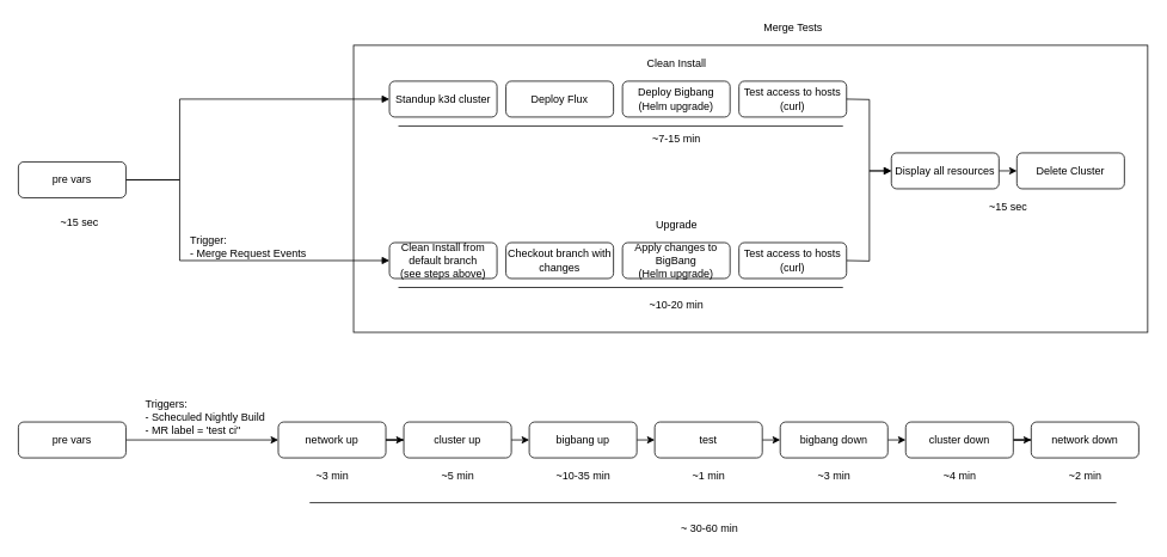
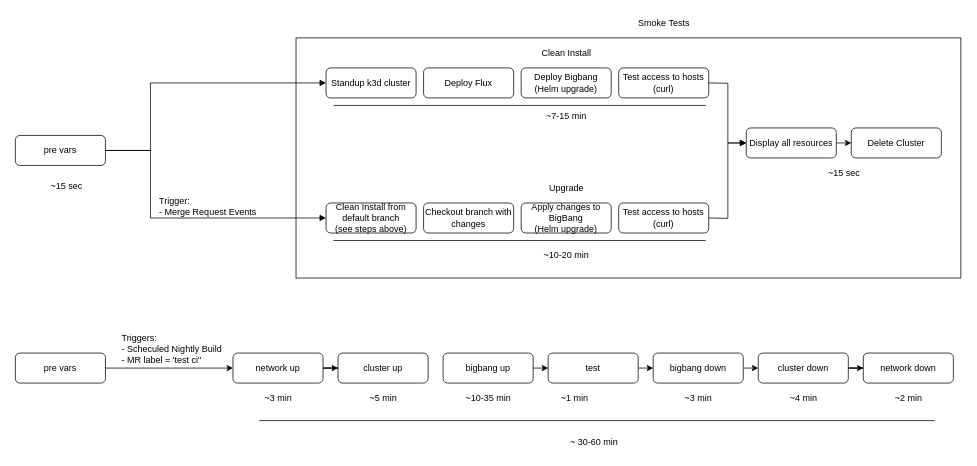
  <mxCell id="0" />
  <mxCell id="1" parent="0" />
  <mxCell id="2" style="edgeStyle=orthogonalEdgeStyle;rounded=0;orthogonalLoop=1;jettySize=auto;html=1;exitX=1;exitY=0.5;exitDx=0;exitDy=0;entryX=0;entryY=0.5;entryDx=0;entryDy=0;" edge="1" parent="1" target="19"><mxGeometry relative="1" as="geometry"><mxPoint x="944" y="290" as="sourcePoint" /></mxGeometry></mxCell>
  <mxCell id="3" value="" style="rounded=0;whiteSpace=wrap;html=1;gradientColor=#ffffff;fillColor=none;" vertex="1" parent="1"><mxGeometry x="394" y="50" width="886" height="320" as="geometry" /></mxCell>
  <mxCell id="4" style="edgeStyle=orthogonalEdgeStyle;rounded=0;orthogonalLoop=1;jettySize=auto;html=1;entryX=0;entryY=0.5;entryDx=0;entryDy=0;endArrow=block;endFill=1;" edge="1" parent="1" target="7"><mxGeometry relative="1" as="geometry"><mxPoint x="140" y="200" as="sourcePoint" /><Array as="points"><mxPoint x="200" y="200" /><mxPoint x="200" y="110" /></Array></mxGeometry></mxCell>
  <mxCell id="5" style="edgeStyle=orthogonalEdgeStyle;rounded=0;orthogonalLoop=1;jettySize=auto;html=1;exitX=1;exitY=0.5;exitDx=0;exitDy=0;entryX=0;entryY=0.5;entryDx=0;entryDy=0;endArrow=block;endFill=1;" edge="1" parent="1" source="6" target="13"><mxGeometry relative="1" as="geometry"><Array as="points"><mxPoint x="200" y="200" /><mxPoint x="200" y="290" /></Array></mxGeometry></mxCell>
  <mxCell id="6" value="pre vars" style="rounded=1;whiteSpace=wrap;html=1;fontSize=12;glass=0;strokeWidth=1;shadow=0;" parent="1" vertex="1"><mxGeometry x="20" y="180" width="120" height="40" as="geometry" /></mxCell>
  <mxCell id="7" value="Standup k3d cluster" style="rounded=1;whiteSpace=wrap;html=1;fontSize=12;glass=0;strokeWidth=1;shadow=0;" parent="1" vertex="1"><mxGeometry x="434" y="90" width="120" height="40" as="geometry" /></mxCell>
  <mxCell id="8" value="Clean Install" style="text;html=1;align=center;verticalAlign=middle;resizable=0;points=[];autosize=1;" vertex="1" parent="1"><mxGeometry x="714" y="60" width="80" height="20" as="geometry" /></mxCell>
  <mxCell id="9" value="Deploy Flux" style="rounded=1;whiteSpace=wrap;html=1;fontSize=12;glass=0;strokeWidth=1;shadow=0;" vertex="1" parent="1"><mxGeometry x="564" y="90" width="120" height="40" as="geometry" /></mxCell>
  <mxCell id="10" value="Deploy Bigbang&lt;br&gt;(Helm upgrade)" style="rounded=1;whiteSpace=wrap;html=1;fontSize=12;glass=0;strokeWidth=1;shadow=0;" vertex="1" parent="1"><mxGeometry x="694" y="90" width="120" height="40" as="geometry" /></mxCell>
  <mxCell id="11" value="Test access to hosts (curl)" style="rounded=1;whiteSpace=wrap;html=1;fontSize=12;glass=0;strokeWidth=1;shadow=0;" vertex="1" parent="1"><mxGeometry x="824" y="90" width="120" height="40" as="geometry" /></mxCell>
  <mxCell id="12" style="edgeStyle=orthogonalEdgeStyle;rounded=0;orthogonalLoop=1;jettySize=auto;html=1;exitX=1;exitY=0.5;exitDx=0;exitDy=0;entryX=0;entryY=0.5;entryDx=0;entryDy=0;endArrow=block;endFill=1;" edge="1" parent="1" target="19"><mxGeometry relative="1" as="geometry"><mxPoint x="944" y="110" as="sourcePoint" /></mxGeometry></mxCell>
  <mxCell id="13" value="Clean Install from default branch &lt;br&gt;(see steps above)" style="rounded=1;whiteSpace=wrap;html=1;fontSize=12;glass=0;strokeWidth=1;shadow=0;" vertex="1" parent="1"><mxGeometry x="434" y="270" width="120" height="40" as="geometry" /></mxCell>
  <mxCell id="14" value="Upgrade" style="text;html=1;align=center;verticalAlign=middle;resizable=0;points=[];autosize=1;" vertex="1" parent="1"><mxGeometry x="724" y="240" width="60" height="20" as="geometry" /></mxCell>
  <mxCell id="15" value="Checkout branch with changes" style="rounded=1;whiteSpace=wrap;html=1;fontSize=12;glass=0;strokeWidth=1;shadow=0;" vertex="1" parent="1"><mxGeometry x="564" y="270" width="120" height="40" as="geometry" /></mxCell>
  <mxCell id="16" value="Apply changes to BigBang&lt;br&gt;(Helm upgrade)" style="rounded=1;whiteSpace=wrap;html=1;fontSize=12;glass=0;strokeWidth=1;shadow=0;" vertex="1" parent="1"><mxGeometry x="694" y="270" width="120" height="40" as="geometry" /></mxCell>
  <mxCell id="17" value="Test access to hosts (curl)" style="rounded=1;whiteSpace=wrap;html=1;fontSize=12;glass=0;strokeWidth=1;shadow=0;" vertex="1" parent="1"><mxGeometry x="824" y="270" width="120" height="40" as="geometry" /></mxCell>
  <mxCell id="18" style="edgeStyle=orthogonalEdgeStyle;rounded=0;orthogonalLoop=1;jettySize=auto;html=1;exitX=1;exitY=0.5;exitDx=0;exitDy=0;entryX=0;entryY=0.5;entryDx=0;entryDy=0;" edge="1" parent="1" source="19" target="20"><mxGeometry relative="1" as="geometry" /></mxCell>
  <mxCell id="19" value="Display all resources" style="rounded=1;whiteSpace=wrap;html=1;fontSize=12;glass=0;strokeWidth=1;shadow=0;" vertex="1" parent="1"><mxGeometry x="994" y="170" width="120" height="40" as="geometry" /></mxCell>
  <mxCell id="20" value="Delete Cluster" style="rounded=1;whiteSpace=wrap;html=1;fontSize=12;glass=0;strokeWidth=1;shadow=0;" vertex="1" parent="1"><mxGeometry x="1134" y="170" width="120" height="40" as="geometry" /></mxCell>
  <mxCell id="21" style="edgeStyle=orthogonalEdgeStyle;rounded=0;orthogonalLoop=1;jettySize=auto;html=1;entryX=0;entryY=0.5;entryDx=0;entryDy=0;" edge="1" parent="1" source="22" target="24"><mxGeometry relative="1" as="geometry" /></mxCell>
  <mxCell id="22" value="pre vars" style="rounded=1;whiteSpace=wrap;html=1;fontSize=12;glass=0;strokeWidth=1;shadow=0;" vertex="1" parent="1"><mxGeometry x="20" y="470" width="120" height="40" as="geometry" /></mxCell>
  <mxCell id="23" style="edgeStyle=orthogonalEdgeStyle;rounded=0;orthogonalLoop=1;jettySize=auto;html=1;entryX=0;entryY=0.5;entryDx=0;entryDy=0;" edge="1" parent="1" source="24" target="26"><mxGeometry relative="1" as="geometry" /></mxCell>
  <mxCell id="24" value="network up" style="rounded=1;whiteSpace=wrap;html=1;fontSize=12;glass=0;strokeWidth=1;shadow=0;" vertex="1" parent="1"><mxGeometry x="310" y="470" width="120" height="40" as="geometry" /></mxCell>
- <mxCell id="25" style="edgeStyle=orthogonalEdgeStyle;rounded=0;orthogonalLoop=1;jettySize=auto;html=1;exitX=1;exitY=0.5;exitDx=0;exitDy=0;entryX=0;entryY=0.5;entryDx=0;entryDy=0;" edge="1" parent="1" source="26" target="28"><mxGeometry relative="1" as="geometry" /></mxCell>
  <mxCell id="26" value="cluster up" style="rounded=1;whiteSpace=wrap;html=1;fontSize=12;glass=0;strokeWidth=1;shadow=0;" vertex="1" parent="1"><mxGeometry x="450" y="470" width="120" height="40" as="geometry" /></mxCell>
  <mxCell id="27" style="edgeStyle=orthogonalEdgeStyle;rounded=0;orthogonalLoop=1;jettySize=auto;html=1;exitX=1;exitY=0.5;exitDx=0;exitDy=0;entryX=0;entryY=0.5;entryDx=0;entryDy=0;" edge="1" parent="1" source="28" target="30"><mxGeometry relative="1" as="geometry" /></mxCell>
  <mxCell id="28" value="bigbang up" style="rounded=1;whiteSpace=wrap;html=1;fontSize=12;glass=0;strokeWidth=1;shadow=0;" vertex="1" parent="1"><mxGeometry x="590" y="470" width="120" height="40" as="geometry" /></mxCell>
  <mxCell id="29" style="edgeStyle=orthogonalEdgeStyle;rounded=0;orthogonalLoop=1;jettySize=auto;html=1;exitX=1;exitY=0.5;exitDx=0;exitDy=0;entryX=0;entryY=0.5;entryDx=0;entryDy=0;" edge="1" parent="1" source="30" target="32"><mxGeometry relative="1" as="geometry" /></mxCell>
  <mxCell id="30" value="test" style="rounded=1;whiteSpace=wrap;html=1;fontSize=12;glass=0;strokeWidth=1;shadow=0;" vertex="1" parent="1"><mxGeometry x="730" y="470" width="120" height="40" as="geometry" /></mxCell>
  <mxCell id="31" style="edgeStyle=orthogonalEdgeStyle;rounded=0;orthogonalLoop=1;jettySize=auto;html=1;exitX=1;exitY=0.5;exitDx=0;exitDy=0;entryX=0;entryY=0.5;entryDx=0;entryDy=0;" edge="1" parent="1" source="32" target="34"><mxGeometry relative="1" as="geometry" /></mxCell>
  <mxCell id="32" value="bigbang down" style="rounded=1;whiteSpace=wrap;html=1;fontSize=12;glass=0;strokeWidth=1;shadow=0;" vertex="1" parent="1"><mxGeometry x="870" y="470" width="120" height="40" as="geometry" /></mxCell>
  <mxCell id="33" style="edgeStyle=orthogonalEdgeStyle;rounded=0;orthogonalLoop=1;jettySize=auto;html=1;exitX=1;exitY=0.5;exitDx=0;exitDy=0;" edge="1" parent="1" source="34" target="35"><mxGeometry relative="1" as="geometry" /></mxCell>
  <mxCell id="34" value="cluster down" style="rounded=1;whiteSpace=wrap;html=1;fontSize=12;glass=0;strokeWidth=1;shadow=0;" vertex="1" parent="1"><mxGeometry x="1010" y="470" width="120" height="40" as="geometry" /></mxCell>
  <mxCell id="35" value="network down" style="rounded=1;whiteSpace=wrap;html=1;fontSize=12;glass=0;strokeWidth=1;shadow=0;" vertex="1" parent="1"><mxGeometry x="1150" y="470" width="120" height="40" as="geometry" /></mxCell>
  <mxCell id="36" value="~15 sec" style="text;html=1;align=center;verticalAlign=middle;resizable=0;points=[];autosize=1;" vertex="1" parent="1"><mxGeometry x="58" y="238" width="60" height="20" as="geometry" /></mxCell>
  <mxCell id="37" value="~7-15 min" style="text;html=1;align=center;verticalAlign=middle;resizable=0;points=[];autosize=1;" vertex="1" parent="1"><mxGeometry x="719" y="145" width="70" height="20" as="geometry" /></mxCell>
  <mxCell id="38" value="~10-20 min" style="text;html=1;align=center;verticalAlign=middle;resizable=0;points=[];autosize=1;" vertex="1" parent="1"><mxGeometry x="714" y="330" width="80" height="20" as="geometry" /></mxCell>
  <mxCell id="39" value="~15 sec" style="text;html=1;align=center;verticalAlign=middle;resizable=0;points=[];autosize=1;" vertex="1" parent="1"><mxGeometry x="1094" y="220" width="60" height="20" as="geometry" /></mxCell>
  <mxCell id="40" value="Triggers:&lt;br&gt;- Scheculed Nightly Build&lt;br&gt;- MR label = 'test ci&quot;" style="text;html=1;align=left;verticalAlign=middle;resizable=0;points=[];autosize=1;" vertex="1" parent="1"><mxGeometry x="160" y="440" width="150" height="50" as="geometry" /></mxCell>
  <mxCell id="41" value="~3 min" style="text;html=1;align=center;verticalAlign=middle;resizable=0;points=[];autosize=1;" vertex="1" parent="1"><mxGeometry x="345" y="520" width="50" height="20" as="geometry" /></mxCell>
  <mxCell id="42" value="~5 min" style="text;html=1;align=center;verticalAlign=middle;resizable=0;points=[];autosize=1;" vertex="1" parent="1"><mxGeometry x="485" y="520" width="50" height="20" as="geometry" /></mxCell>
  <mxCell id="43" value="~10-35 min" style="text;html=1;align=center;verticalAlign=middle;resizable=0;points=[];autosize=1;" vertex="1" parent="1"><mxGeometry x="610" y="520" width="80" height="20" as="geometry" /></mxCell>
- <mxCell id="44" value="~1 min" style="text;html=1;align=center;verticalAlign=middle;resizable=0;points=[];autosize=1;" vertex="1" parent="1"><mxGeometry x="765" y="520" width="50" height="20" as="geometry" /></mxCell>
+ <mxCell id="44" value="~1 min" style="text;html=1;align=center;verticalAlign=middle;resizable=0;points=[];autosize=1;" vertex="1" parent="1"><mxGeometry x="740" y="520" width="50" height="20" as="geometry" /></mxCell>
  <mxCell id="45" value="~3 min" style="text;html=1;align=center;verticalAlign=middle;resizable=0;points=[];autosize=1;" vertex="1" parent="1"><mxGeometry x="905" y="520" width="50" height="20" as="geometry" /></mxCell>
  <mxCell id="46" value="~4 min" style="text;html=1;align=center;verticalAlign=middle;resizable=0;points=[];autosize=1;" vertex="1" parent="1"><mxGeometry x="1045" y="520" width="50" height="20" as="geometry" /></mxCell>
  <mxCell id="47" value="~2 min" style="text;html=1;align=center;verticalAlign=middle;resizable=0;points=[];autosize=1;" vertex="1" parent="1"><mxGeometry x="1185" y="520" width="50" height="20" as="geometry" /></mxCell>
  <mxCell id="48" value="" style="endArrow=none;html=1;" edge="1" parent="1"><mxGeometry width="50" height="50" relative="1" as="geometry"><mxPoint x="345" y="560" as="sourcePoint" /><mxPoint x="1245" y="560" as="targetPoint" /></mxGeometry></mxCell>
  <mxCell id="49" value="~ 30-60 min" style="text;html=1;align=center;verticalAlign=middle;resizable=0;points=[];autosize=1;" vertex="1" parent="1"><mxGeometry x="751" y="579" width="80" height="20" as="geometry" /></mxCell>
  <mxCell id="50" value="" style="endArrow=none;html=1;" edge="1" parent="1"><mxGeometry width="50" height="50" relative="1" as="geometry"><mxPoint x="444" y="140" as="sourcePoint" /><mxPoint x="940" y="140" as="targetPoint" /></mxGeometry></mxCell>
  <mxCell id="51" value="" style="endArrow=none;html=1;" edge="1" parent="1"><mxGeometry width="50" height="50" relative="1" as="geometry"><mxPoint x="444" y="320" as="sourcePoint" /><mxPoint x="940" y="320" as="targetPoint" /></mxGeometry></mxCell>
- <mxCell id="52" value="Merge Tests" style="text;html=1;align=center;verticalAlign=middle;resizable=0;points=[];autosize=1;" vertex="1" parent="1"><mxGeometry x="844" y="20" width="80" height="20" as="geometry" /></mxCell>
+ <mxCell id="52" value="Smoke Tests" style="text;html=1;align=center;verticalAlign=middle;resizable=0;points=[];autosize=1;" vertex="1" parent="1"><mxGeometry x="844" y="20" width="80" height="20" as="geometry" /></mxCell>
  <mxCell id="53" value="Trigger: &lt;br&gt;&lt;div&gt;&lt;span&gt;- Merge Request Events&lt;/span&gt;&lt;/div&gt;" style="text;html=1;align=left;verticalAlign=middle;resizable=0;points=[];autosize=1;" vertex="1" parent="1"><mxGeometry x="210" y="260" width="140" height="30" as="geometry" /></mxCell>
